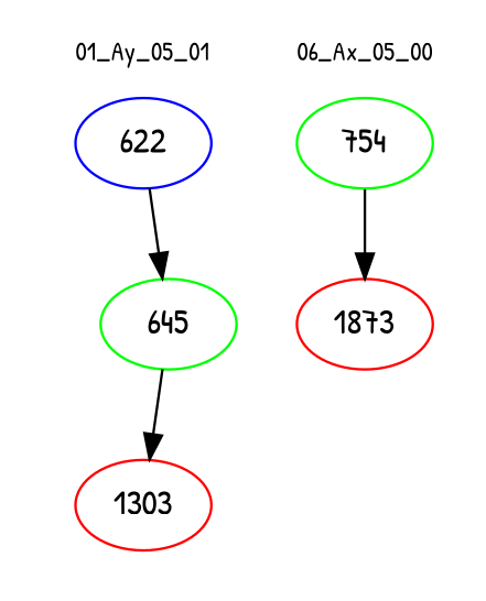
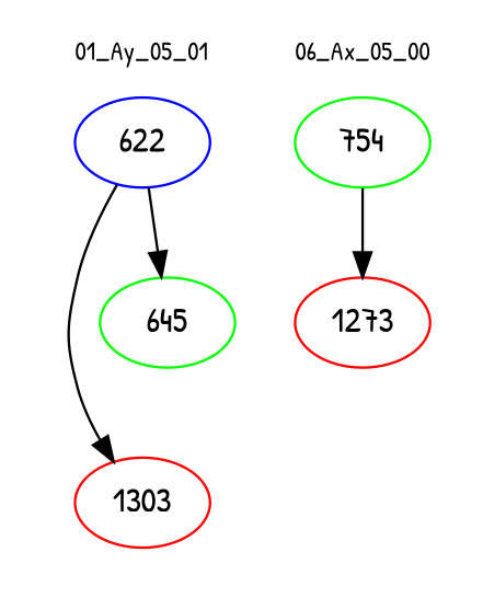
  digraph {
    fontname="Patrick Hand"
    node [color=red fontname="Patrick Hand"]
    edge [color=black fontname="Patrick Hand"]
    n1 [color=blue label=622]
    n2 [label=1303]
    n3 [color=green label=645]
    n4 [color=green label=754]
-   n5 [label=1873]
+   n5 [label=1273]
    subgraph cluster_1 {
      color=white
      fontsize=10
      label="01_Ay_05_01"
      n1
      n2
      n3
    }
    subgraph cluster_2 {
      color=white
      fontsize=10
      label="06_Ax_05_00"
      n4
      n5
    }
-   n3 -> n2
+   n1 -> n2
    n1 -> n3
    n4 -> n5
  }
